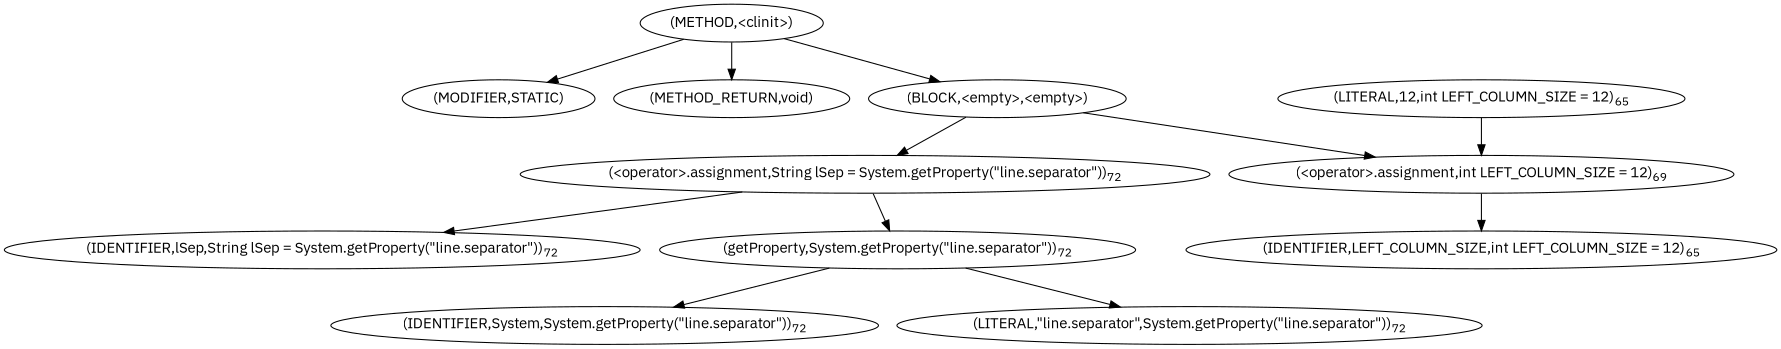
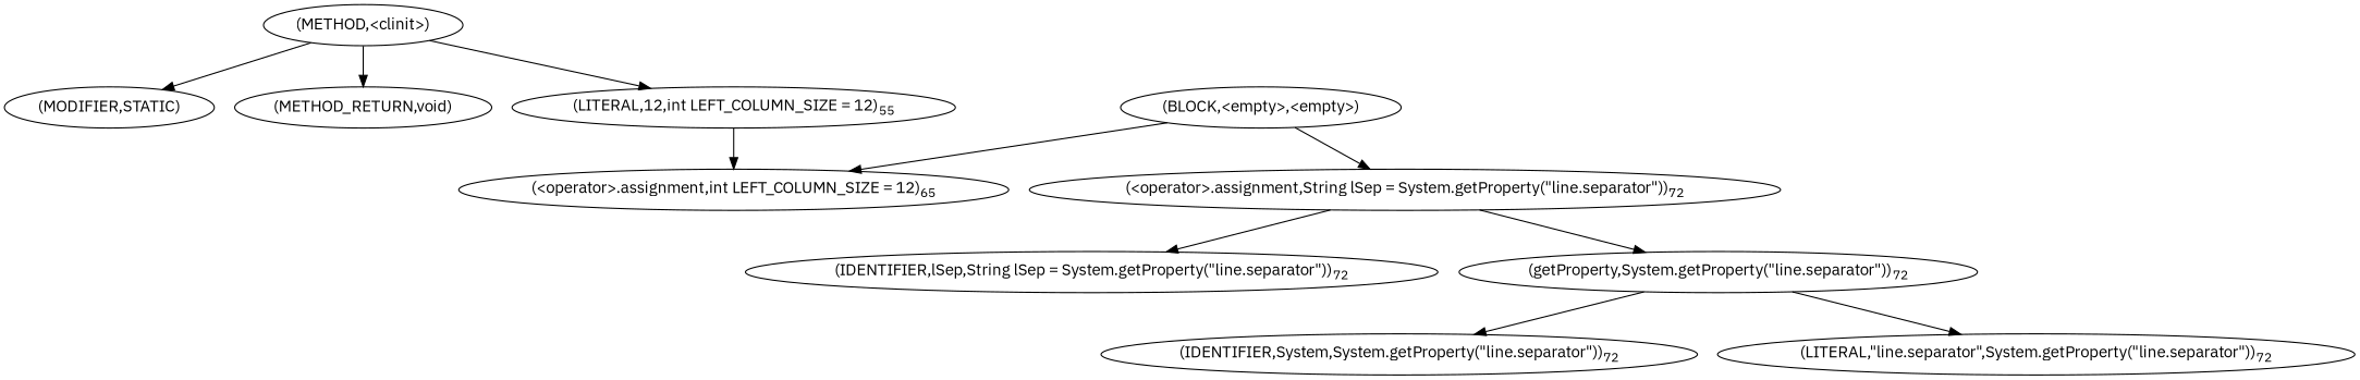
  digraph {
    fontname="IBM Plex Sans"
    node [fontname="IBM Plex Sans"]
    edge [fontname="IBM Plex Sans"]
    n1 [label=<(METHOD,&lt;clinit&gt;)>]
    n2 [label=<(BLOCK,&lt;empty&gt;,&lt;empty&gt;)>]
    n3 [label=<(MODIFIER,STATIC)>]
    n4 [label=<(METHOD_RETURN,void)>]
-   n5 [label=<(&lt;operator&gt;.assignment,int LEFT_COLUMN_SIZE = 12)<SUB>69</SUB>>]
+   n5 [label=<(&lt;operator&gt;.assignment,int LEFT_COLUMN_SIZE = 12)<SUB>65</SUB>>]
    n6 [label=<(&lt;operator&gt;.assignment,String lSep = System.getProperty(&quot;line.separator&quot;))<SUB>72</SUB>>]
-   n7 [label=<(IDENTIFIER,LEFT_COLUMN_SIZE,int LEFT_COLUMN_SIZE = 12)<SUB>65</SUB>>]
    n8 [label=<(IDENTIFIER,lSep,String lSep = System.getProperty(&quot;line.separator&quot;))<SUB>72</SUB>>]
    n9 [label=<(getProperty,System.getProperty(&quot;line.separator&quot;))<SUB>72</SUB>>]
-   n10 [label=<(LITERAL,12,int LEFT_COLUMN_SIZE = 12)<SUB>65</SUB>>]
+   n10 [label=<(LITERAL,12,int LEFT_COLUMN_SIZE = 12)<SUB>55</SUB>>]
    n11 [label=<(IDENTIFIER,System,System.getProperty(&quot;line.separator&quot;))<SUB>72</SUB>>]
    n12 [label=<(LITERAL,&quot;line.separator&quot;,System.getProperty(&quot;line.separator&quot;))<SUB>72</SUB>>]
-   n1 -> n2
+   n1 -> n10
    n1 -> n3
    n1 -> n4
    n2 -> n5
    n2 -> n6
-   n5 -> n7
    n6 -> n8
    n6 -> n9
    n9 -> n11
    n9 -> n12
    n10 -> n5
  }
